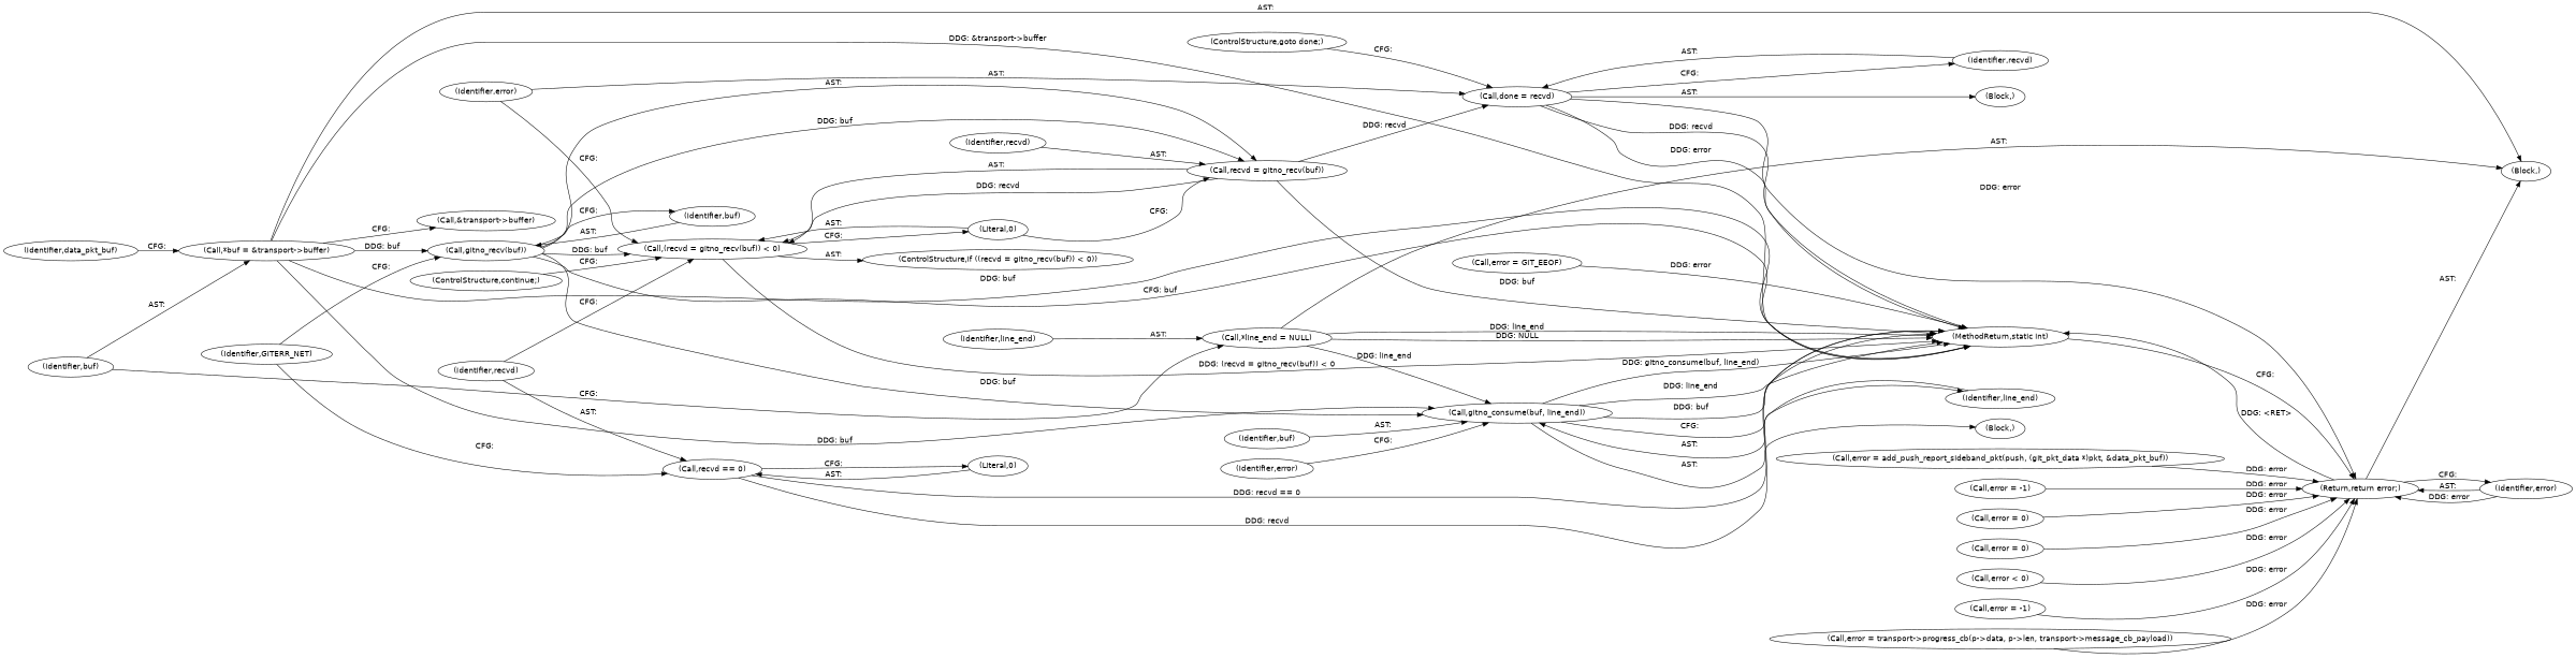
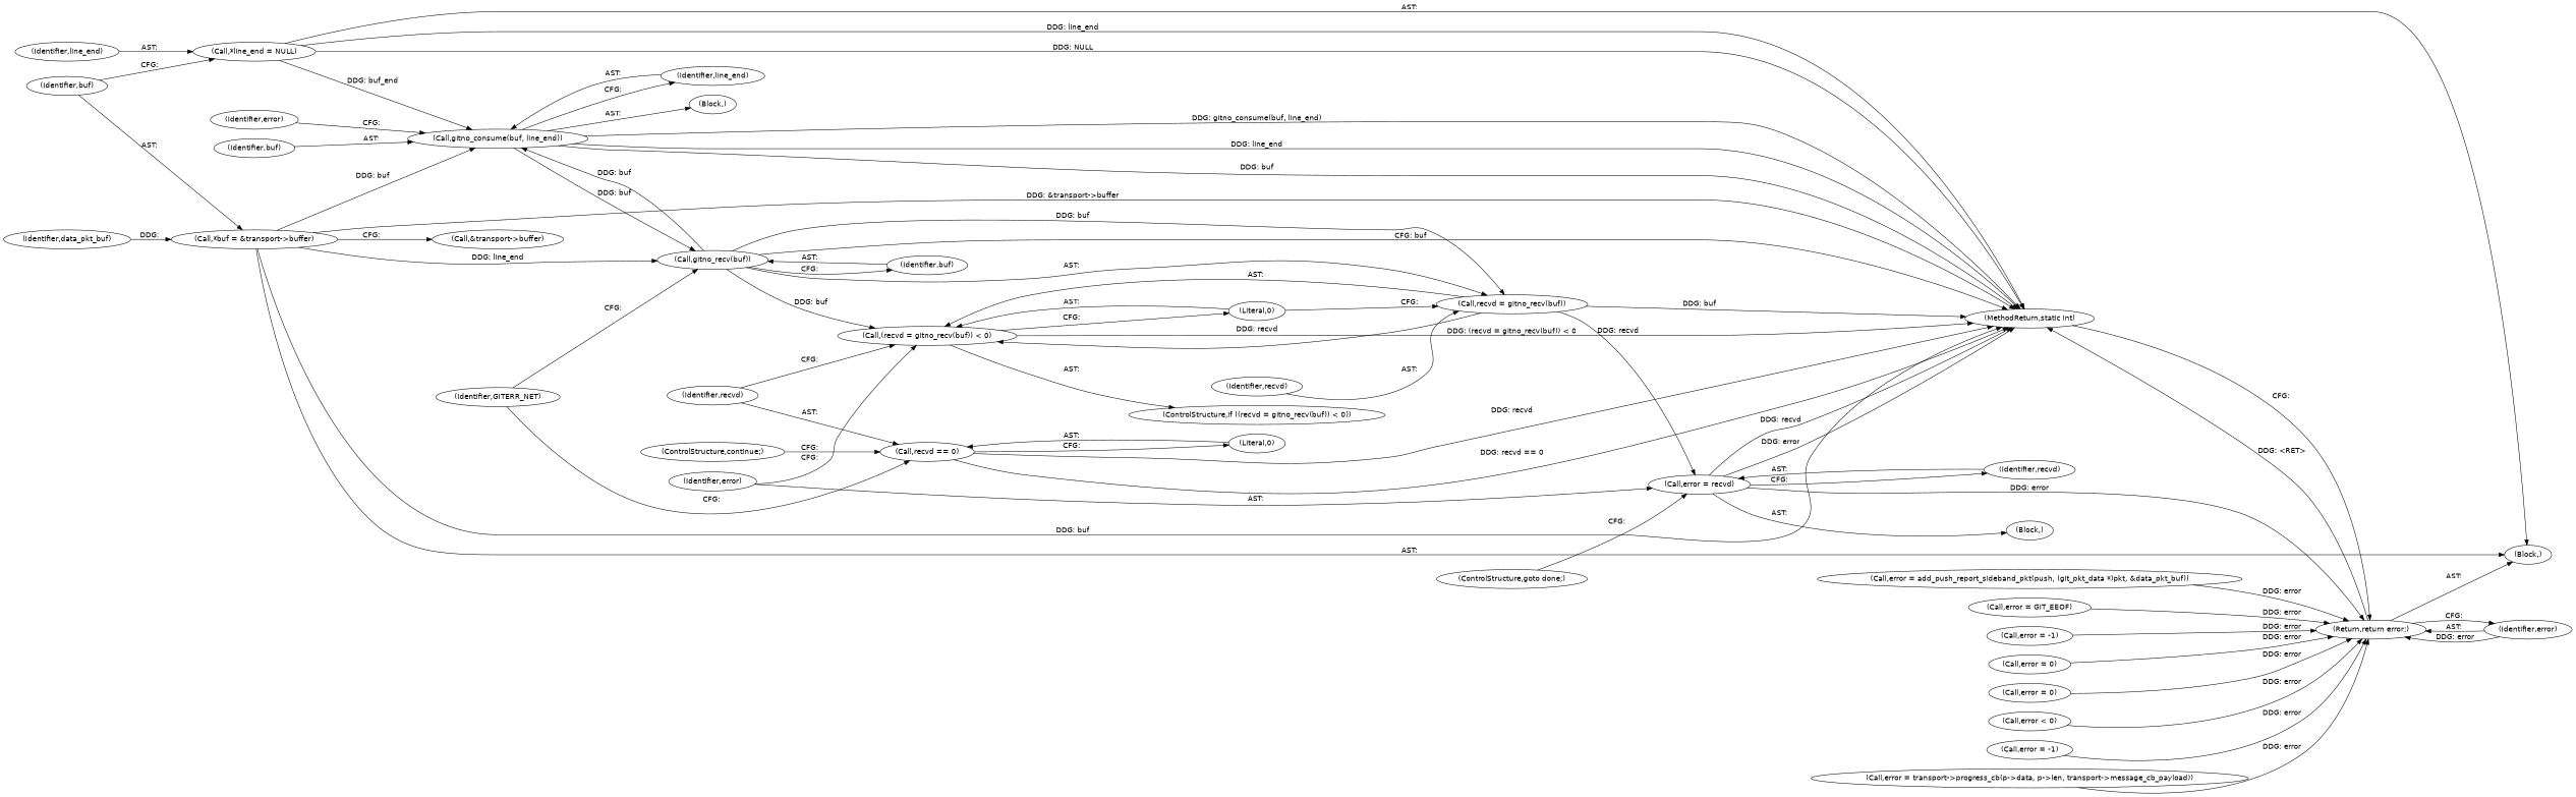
  digraph {
    fontname="DejaVu Sans"
    rankdir=LR
    node [fontname="DejaVu Sans"]
    edge [fontname="DejaVu Sans"]
    n1 [label="(Call,gitno_consume(buf, line_end))"]
    n2 [label="(Call,gitno_recv(buf))"]
    n3 [label="(Block,)"]
    n4 [label="(MethodReturn,static int)"]
    n5 [label="(Identifier,line_end)"]
    n6 [label="(Call,(recvd = gitno_recv(buf)) < 0)"]
    n7 [label="(Call,recvd = gitno_recv(buf))"]
    n8 [label="(Identifier,buf)"]
    n9 [label="(Return,return error;)"]
    n10 [label="(Call,*buf = &transport->buffer)"]
    n11 [label="(Call,&transport->buffer)"]
    n12 [label="(Block,)"]
    n13 [label="(Literal,0)"]
    n14 [label="(ControlStructure,if ((recvd = gitno_recv(buf)) < 0))"]
-   n15 [label="(Call,done = recvd)"]
+   n15 [label="(Call,error = recvd)"]
    n16 [label="(Call,*line_end = NULL)"]
    n17 [label="(Identifier,recvd)"]
    n18 [label="(Block,)"]
    n19 [label="(Call,recvd == 0)"]
    n20 [label="(Literal,0)"]
    n21 [label="(Identifier,error)"]
    n22 [label="(Identifier,GITERR_NET)"]
    n23 [label="(Call,error = GIT_EEOF)"]
    n24 [label="(Call,error = 0)"]
    n25 [label="(Call,error = 0)"]
    n26 [label="(Identifier,recvd)"]
    n27 [label="(Call,error < 0)"]
    n28 [label="(Identifier,buf)"]
    n29 [label="(Call,error = -1)"]
    n30 [label="(Call,error = transport->progress_cb(p->data, p->len, transport->message_cb_payload))"]
    n31 [label="(Call,error = add_push_report_sideband_pkt(push, (git_pkt_data *)pkt, &data_pkt_buf))"]
    n32 [label="(ControlStructure,goto done;)"]
    n33 [label="(Identifier,data_pkt_buf)"]
    n34 [label="(Identifier,error)"]
    n35 [label="(Identifier,buf)"]
    n36 [label="(Call,error = -1)"]
    n37 [label="(Identifier,recvd)"]
    n38 [label="(ControlStructure,continue;)"]
    n39 [label="(Identifier,line_end)"]
    n40 [label="(Identifier,error)"]
+   n1 -> n2 [label="DDG: buf"]
    n1 -> n3 [label="AST: "]
    n1 -> n4 [label="DDG: gitno_consume(buf, line_end)"]
    n1 -> n4 [label="DDG: line_end"]
    n1 -> n4 [label="DDG: buf"]
    n1 -> n5 [label="CFG: "]
    n2 -> n1 [label="DDG: buf"]
    n2 -> n4 [label="CFG: buf"]
    n2 -> n6 [label="DDG: buf"]
    n2 -> n7 [label="AST: "]
    n2 -> n7 [label="DDG: buf"]
    n2 -> n8 [label="CFG: "]
    n4 -> n9 [label="CFG: "]
    n5 -> n1 [label="AST: "]
    n6 -> n4 [label="DDG: (recvd = gitno_recv(buf)) < 0"]
    n6 -> n13 [label="CFG: "]
    n6 -> n14 [label="AST: "]
    n7 -> n4 [label="DDG: buf"]
    n7 -> n6 [label="AST: "]
    n7 -> n6 [label="DDG: recvd"]
    n7 -> n15 [label="DDG: recvd"]
    n8 -> n2 [label="AST: "]
    n9 -> n4 [label="DDG: <RET>"]
    n9 -> n12 [label="AST: "]
    n9 -> n21 [label="CFG: "]
    n10 -> n1 [label="DDG: buf"]
-   n10 -> n2 [label="DDG: buf"]
+   n10 -> n2 [label="DDG: line_end"]
    n10 -> n4 [label="DDG: buf"]
    n10 -> n4 [label="DDG: &transport->buffer"]
    n10 -> n11 [label="CFG: "]
    n10 -> n12 [label="AST: "]
    n13 -> n6 [label="AST: "]
    n13 -> n7 [label="CFG: "]
    n15 -> n4 [label="DDG: recvd"]
    n15 -> n4 [label="DDG: error"]
    n15 -> n9 [label="DDG: error"]
    n15 -> n17 [label="CFG: "]
    n15 -> n18 [label="AST: "]
-   n16 -> n1 [label="DDG: line_end"]
+   n16 -> n1 [label="DDG: buf_end"]
    n16 -> n4 [label="DDG: NULL"]
    n16 -> n4 [label="DDG: line_end"]
    n16 -> n12 [label="AST: "]
    n17 -> n15 [label="AST: "]
    n19 -> n4 [label="DDG: recvd == 0"]
    n19 -> n4 [label="DDG: recvd"]
    n19 -> n20 [label="CFG: "]
    n20 -> n19 [label="AST: "]
    n21 -> n9 [label="AST: "]
    n21 -> n9 [label="DDG: error"]
    n22 -> n2 [label="CFG: "]
    n22 -> n19 [label="CFG: "]
-   n23 -> n4 [label="DDG: error"]
+   n23 -> n9 [label="DDG: error"]
    n24 -> n9 [label="DDG: error"]
    n25 -> n9 [label="DDG: error"]
    n26 -> n6 [label="CFG: "]
    n26 -> n19 [label="AST: "]
    n27 -> n9 [label="DDG: error"]
    n28 -> n1 [label="AST: "]
    n29 -> n9 [label="DDG: error"]
    n30 -> n9 [label="DDG: error"]
    n31 -> n9 [label="DDG: error"]
    n32 -> n15 [label="CFG: "]
-   n33 -> n10 [label="CFG: "]
+   n33 -> n10 [label="DDG: "]
    n34 -> n1 [label="CFG: "]
    n35 -> n10 [label="AST: "]
    n35 -> n16 [label="CFG: "]
    n36 -> n9 [label="DDG: error"]
    n37 -> n7 [label="AST: "]
-   n38 -> n6 [label="CFG: "]
+   n38 -> n19 [label="CFG: "]
    n39 -> n16 [label="AST: "]
    n40 -> n6 [label="CFG: "]
    n40 -> n15 [label="AST: "]
  }
